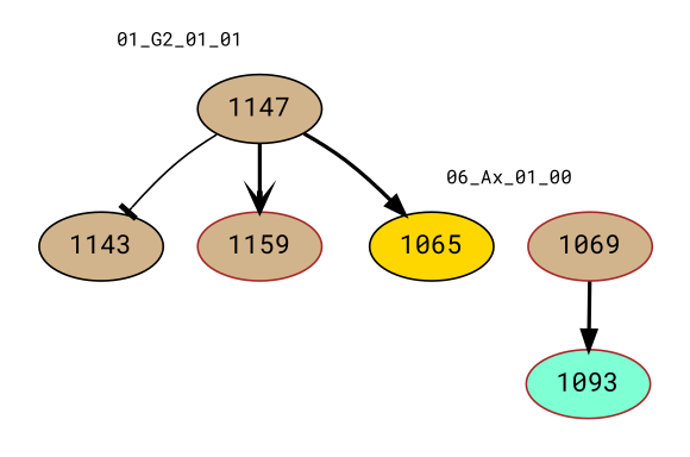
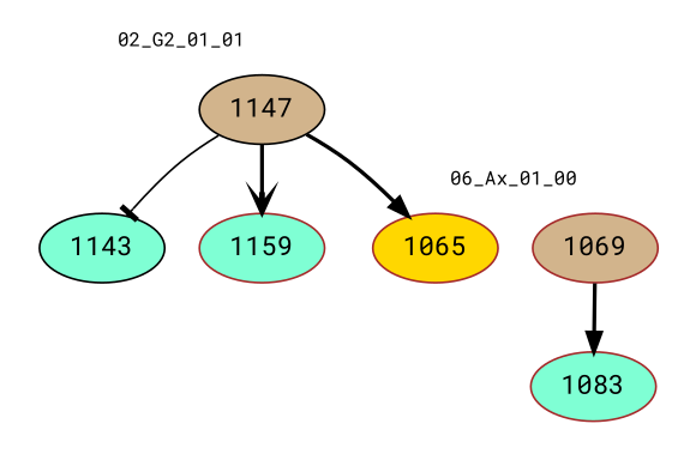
  digraph {
    fontname="Roboto Mono"
    node [color=brown fillcolor=tan fontname="Roboto Mono" style=filled]
    edge [arrowhead=normal color=black fontname="Roboto Mono" style=bold]
    n1 [label=1069]
-   n2 [color=black fillcolor=gold label=1065]
-   n3 [fillcolor=aquamarine label=1093]
+   n2 [fillcolor=gold label=1065]
+   n3 [fillcolor=aquamarine label=1083]
    n4 [color=black label=1147]
-   n5 [color=black label=1143]
-   n6 [label=1159]
+   n5 [color=black fillcolor=aquamarine label=1143]
+   n6 [fillcolor=aquamarine label=1159]
    subgraph cluster_1 {
      color=white
      fontsize=10
      label="06_Ax_01_00"
      n1
      n2
      n3
    }
    subgraph cluster_2 {
      color=white
      fontsize=10
-     label="01_G2_01_01"
+     label="02_G2_01_01"
      n4
      n5
      n6
    }
    n1 -> n3
    n4 -> n2
    n4 -> n5 [arrowhead=tee style=solid]
    n4 -> n6 [arrowhead=vee]
  }
